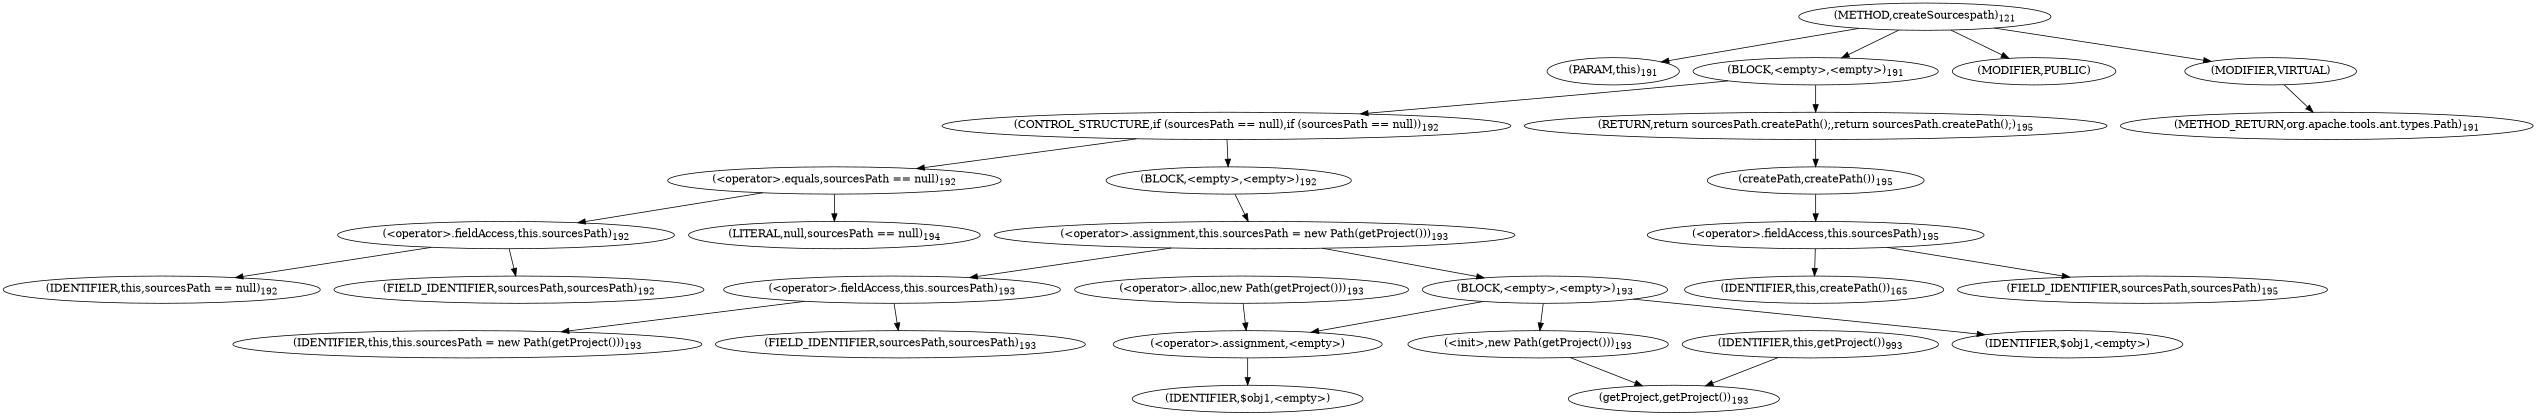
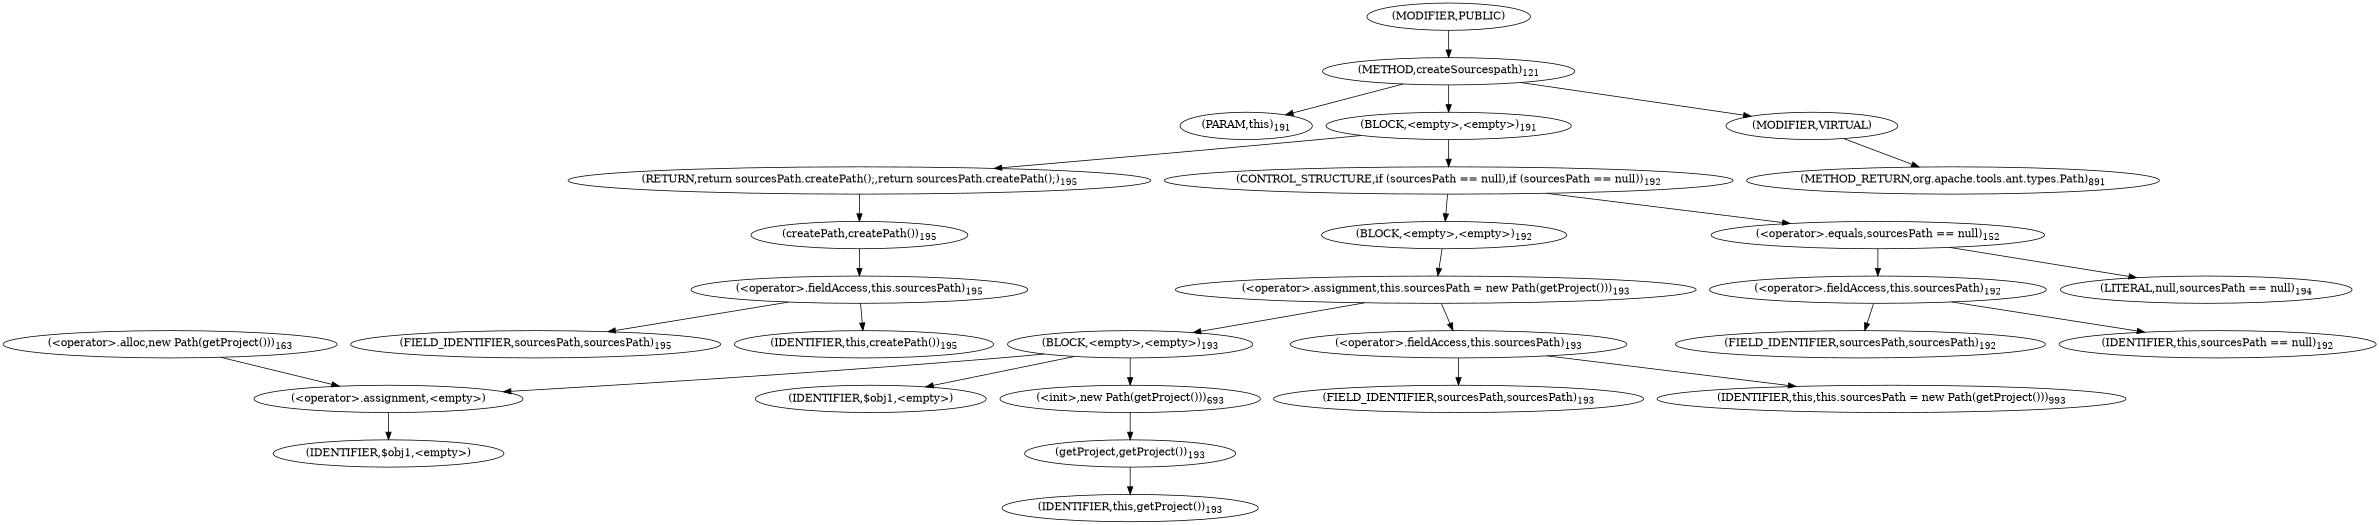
  digraph {
    n1 [label=<(METHOD,createSourcespath)<SUB>121</SUB>>]
    n2 [label=<(PARAM,this)<SUB>191</SUB>>]
    n3 [label=<(BLOCK,&lt;empty&gt;,&lt;empty&gt;)<SUB>191</SUB>>]
    n4 [label=<(MODIFIER,PUBLIC)>]
    n5 [label=<(MODIFIER,VIRTUAL)>]
    n6 [label=<(CONTROL_STRUCTURE,if (sourcesPath == null),if (sourcesPath == null))<SUB>192</SUB>>]
    n7 [label=<(RETURN,return sourcesPath.createPath();,return sourcesPath.createPath();)<SUB>195</SUB>>]
-   n8 [label=<(METHOD_RETURN,org.apache.tools.ant.types.Path)<SUB>191</SUB>>]
-   n9 [label=<(&lt;operator&gt;.equals,sourcesPath == null)<SUB>192</SUB>>]
+   n8 [label=<(METHOD_RETURN,org.apache.tools.ant.types.Path)<SUB>891</SUB>>]
+   n9 [label=<(&lt;operator&gt;.equals,sourcesPath == null)<SUB>152</SUB>>]
    n10 [label=<(BLOCK,&lt;empty&gt;,&lt;empty&gt;)<SUB>192</SUB>>]
    n11 [label=<(createPath,createPath())<SUB>195</SUB>>]
    n12 [label=<(&lt;operator&gt;.fieldAccess,this.sourcesPath)<SUB>192</SUB>>]
    n13 [label=<(LITERAL,null,sourcesPath == null)<SUB>194</SUB>>]
    n14 [label=<(&lt;operator&gt;.assignment,this.sourcesPath = new Path(getProject()))<SUB>193</SUB>>]
    n15 [label=<(IDENTIFIER,this,sourcesPath == null)<SUB>192</SUB>>]
    n16 [label=<(FIELD_IDENTIFIER,sourcesPath,sourcesPath)<SUB>192</SUB>>]
    n17 [label=<(&lt;operator&gt;.fieldAccess,this.sourcesPath)<SUB>193</SUB>>]
    n18 [label=<(BLOCK,&lt;empty&gt;,&lt;empty&gt;)<SUB>193</SUB>>]
-   n19 [label=<(IDENTIFIER,this,this.sourcesPath = new Path(getProject()))<SUB>193</SUB>>]
+   n19 [label=<(IDENTIFIER,this,this.sourcesPath = new Path(getProject()))<SUB>993</SUB>>]
    n20 [label=<(FIELD_IDENTIFIER,sourcesPath,sourcesPath)<SUB>193</SUB>>]
    n21 [label=<(&lt;operator&gt;.assignment,&lt;empty&gt;)>]
-   n22 [label=<(&lt;init&gt;,new Path(getProject()))<SUB>193</SUB>>]
+   n22 [label=<(&lt;init&gt;,new Path(getProject()))<SUB>693</SUB>>]
    n23 [label=<(IDENTIFIER,$obj1,&lt;empty&gt;)>]
    n24 [label=<(IDENTIFIER,$obj1,&lt;empty&gt;)>]
    n25 [label=<(getProject,getProject())<SUB>193</SUB>>]
-   n26 [label=<(&lt;operator&gt;.alloc,new Path(getProject()))<SUB>193</SUB>>]
-   n27 [label=<(IDENTIFIER,this,getProject())<SUB>993</SUB>>]
+   n26 [label=<(&lt;operator&gt;.alloc,new Path(getProject()))<SUB>163</SUB>>]
+   n27 [label=<(IDENTIFIER,this,getProject())<SUB>193</SUB>>]
    n28 [label=<(&lt;operator&gt;.fieldAccess,this.sourcesPath)<SUB>195</SUB>>]
-   n29 [label=<(IDENTIFIER,this,createPath())<SUB>165</SUB>>]
+   n29 [label=<(IDENTIFIER,this,createPath())<SUB>195</SUB>>]
    n30 [label=<(FIELD_IDENTIFIER,sourcesPath,sourcesPath)<SUB>195</SUB>>]
    n1 -> n2
    n1 -> n3
-   n1 -> n4
+   n4 -> n1
    n1 -> n5
    n3 -> n6
    n3 -> n7
    n5 -> n8
    n6 -> n9
    n6 -> n10
    n7 -> n11
    n9 -> n12
    n9 -> n13
    n10 -> n14
    n11 -> n28
    n12 -> n15
    n12 -> n16
    n14 -> n17
    n14 -> n18
    n17 -> n19
    n17 -> n20
    n18 -> n21
    n18 -> n22
    n18 -> n23
    n21 -> n24
    n22 -> n25
-   n27 -> n25
+   n25 -> n27
    n26 -> n21
    n28 -> n29
    n28 -> n30
  }
